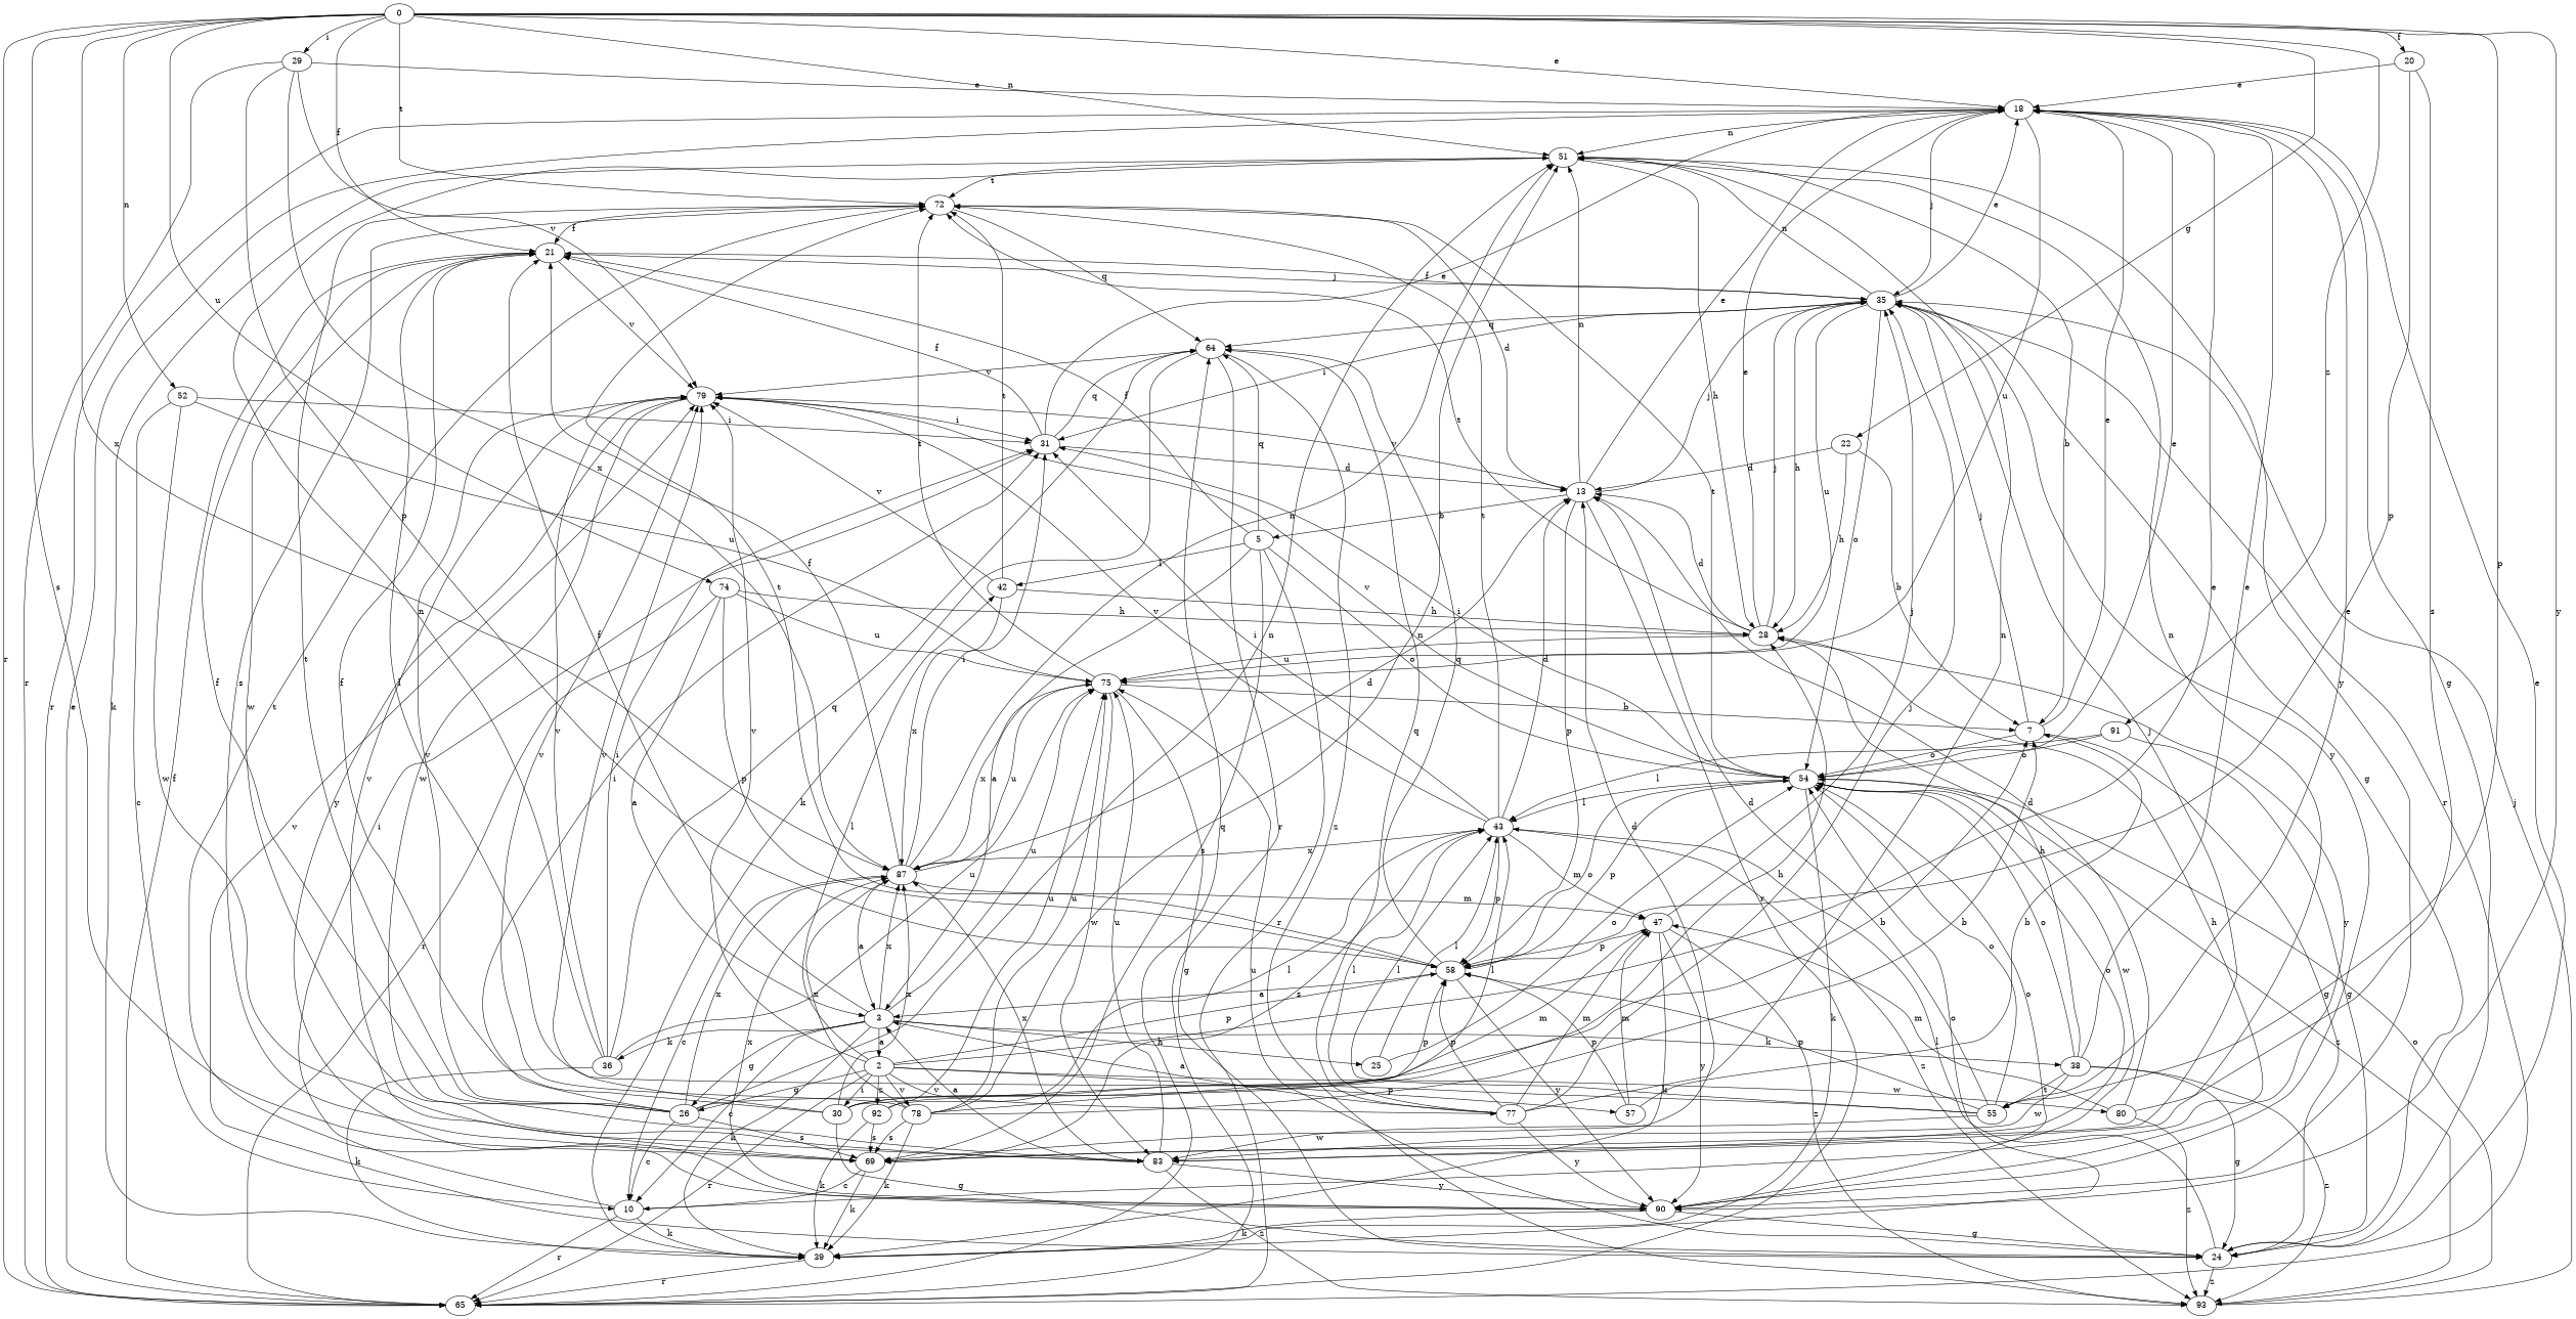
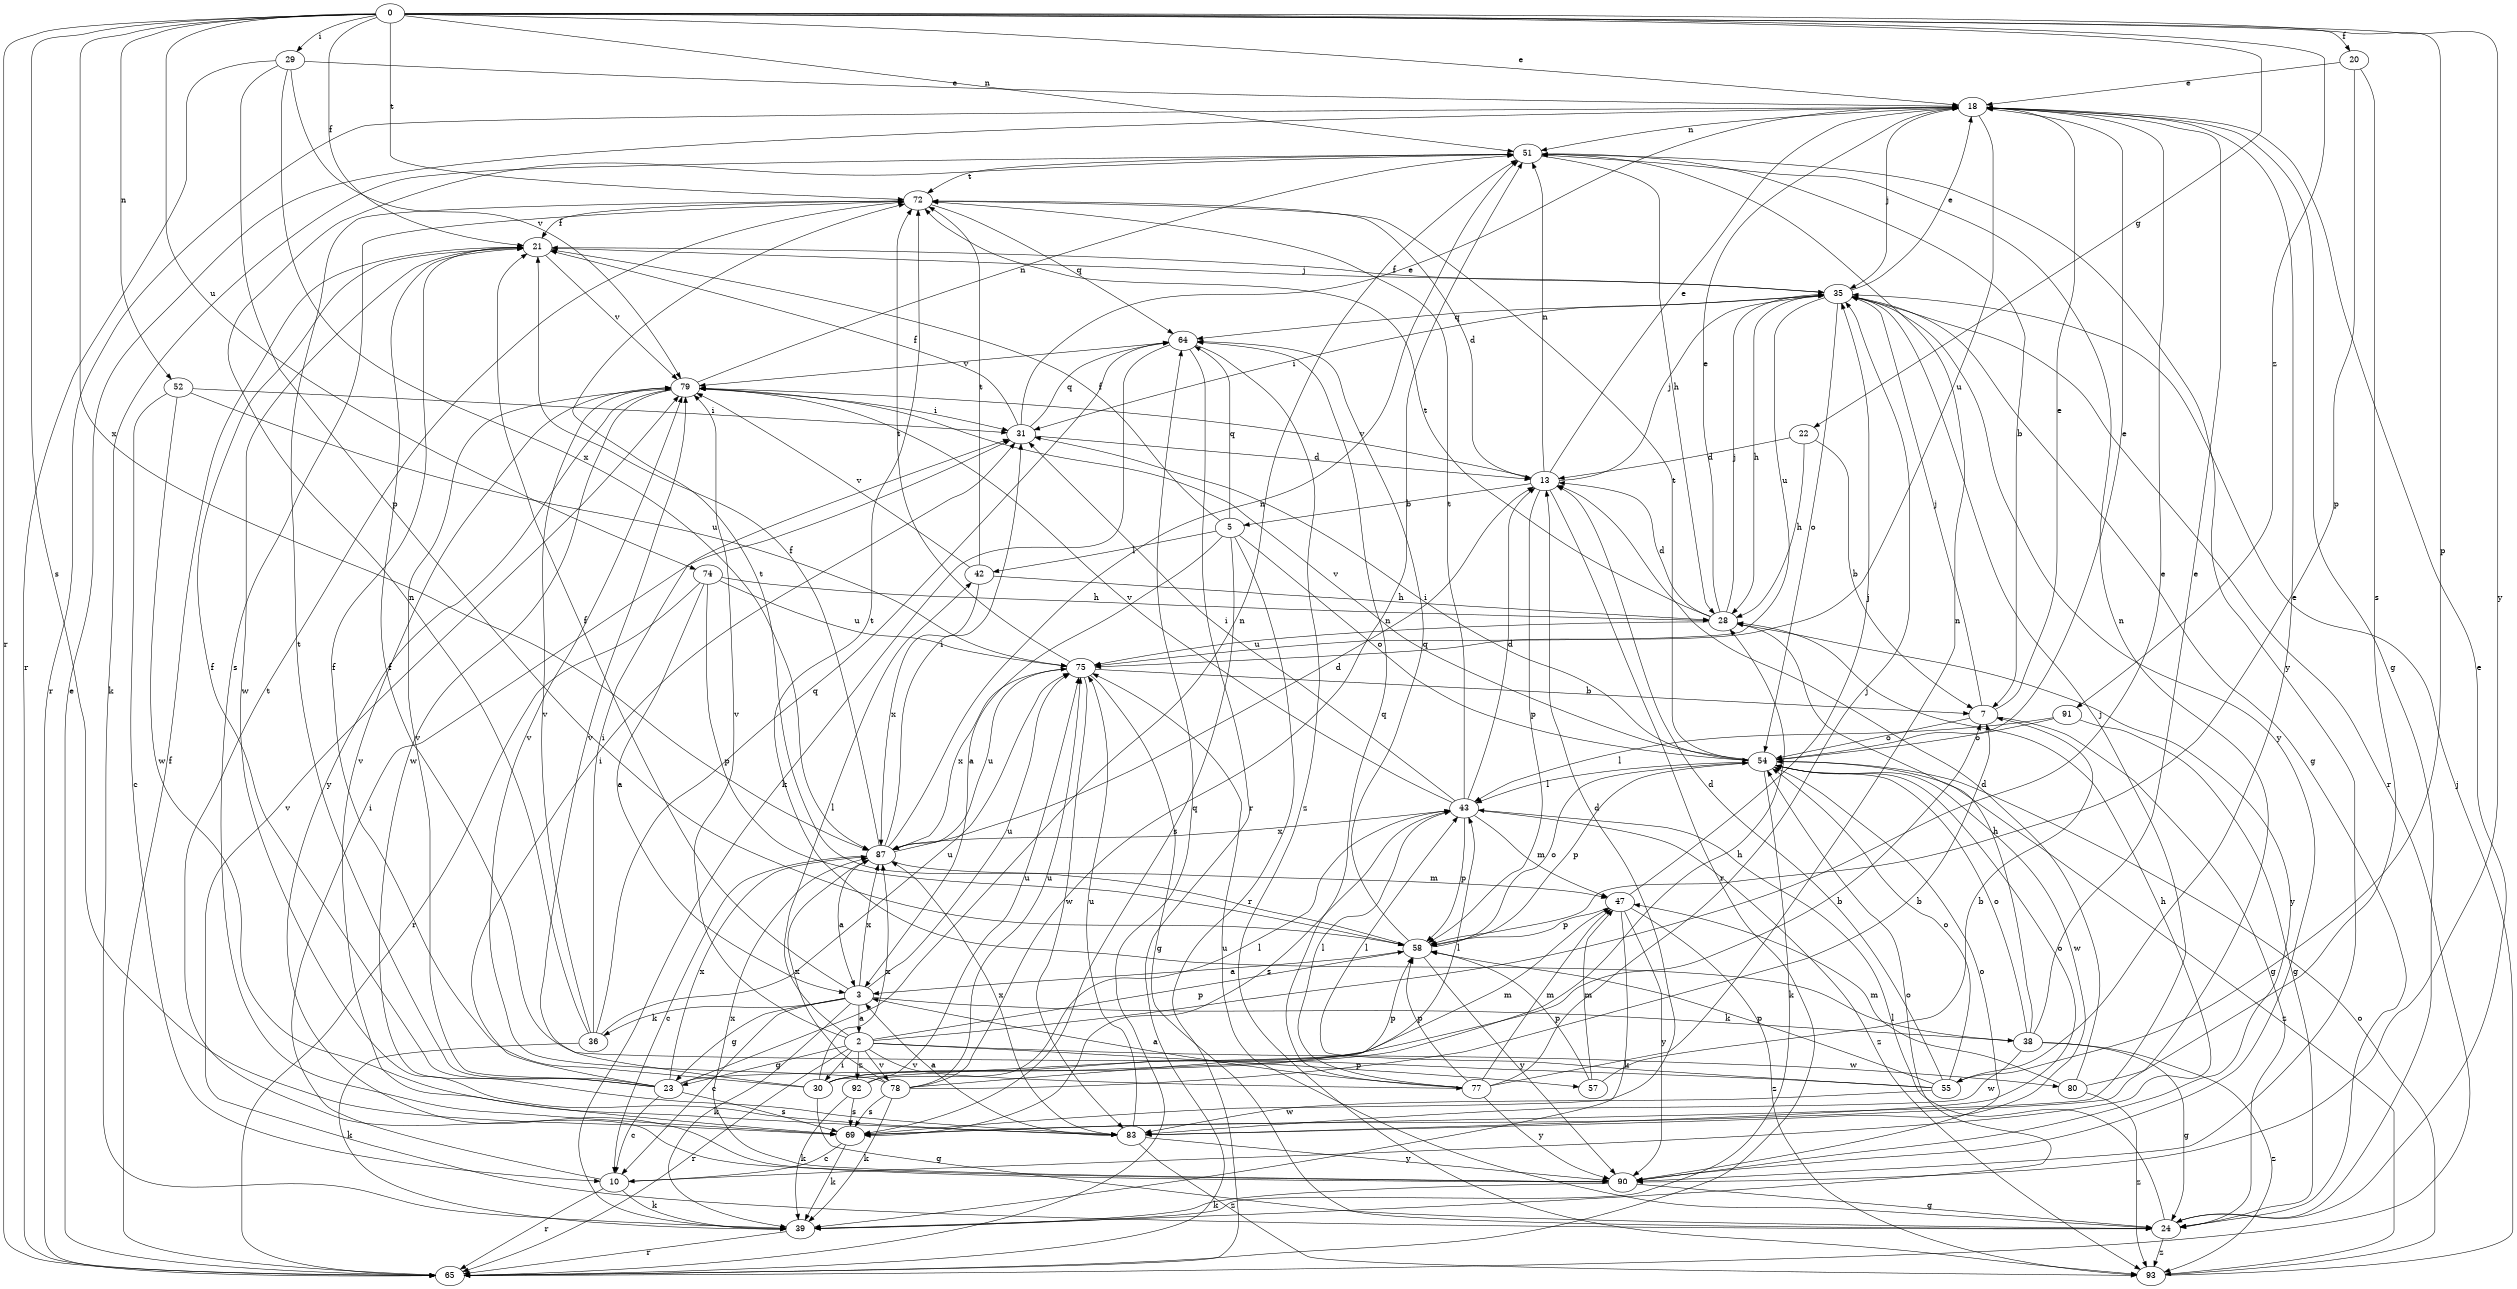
  strict digraph {
    0
    18
    20
    21
    22
    29
    n7 [label=52]
    51
    55
    65
    69
    72
    74
    87
    90
    91
    75
    24
    35
    58
    79
    83
    7
    28
    13
    10
    31
    39
    54
    43
    n31 [label=64]
    3
    47
    2
-   23 [label=26]
+   23
    30
    42
    57
    77
    78
    80
    92
    93
-   25
    36
    38
    5
    0 -> 18 [label=e]
    0 -> 20 [label=f]
    0 -> 21 [label=f]
    0 -> 22 [label=g]
    0 -> 29 [label=i]
    0 -> n7 [label=n]
    0 -> 51 [label=n]
    0 -> 55 [label=p]
    0 -> 65 [label=r]
    0 -> 69 [label=s]
    0 -> 72 [label=t]
    0 -> 74 [label=u]
    0 -> 87 [label=x]
    0 -> 90 [label=y]
    0 -> 91 [label=z]
    18 -> 51 [label=n]
    18 -> 65 [label=r]
    18 -> 75 [label=u]
    18 -> 24 [label=g]
    18 -> 35 [label=j]
    20 -> 18 [label=e]
    20 -> 69 [label=s]
    20 -> 58 [label=p]
    21 -> 35 [label=j]
    21 -> 79 [label=v]
    21 -> 83 [label=w]
    22 -> 7 [label=b]
    22 -> 28 [label=h]
    22 -> 13 [label=d]
    29 -> 18 [label=e]
    29 -> 65 [label=r]
    29 -> 87 [label=x]
    29 -> 58 [label=p]
    29 -> 79 [label=v]
    n7 -> 75 [label=u]
    n7 -> 83 [label=w]
    n7 -> 10 [label=c]
    n7 -> 31 [label=i]
    51 -> 72 [label=t]
    51 -> 90 [label=y]
    51 -> 7 [label=b]
    51 -> 28 [label=h]
    51 -> 39 [label=k]
    55 -> 18 [label=e]
-   55 -> 21 [label=l]
+   55 -> 21 [label=f]
    55 -> 58 [label=p]
    55 -> 83 [label=w]
    55 -> 13 [label=d]
    55 -> 54 [label=o]
    55 -> 43 [label=l]
    65 -> 18 [label=e]
    65 -> 21 [label=f]
    65 -> n31 [label=q]
    69 -> 35 [label=j]
    69 -> 79 [label=v]
    69 -> 13 [label=d]
    69 -> 10 [label=c]
    69 -> 39 [label=k]
    72 -> 21 [label=f]
    72 -> 69 [label=s]
    72 -> 13 [label=d]
    72 -> n31 [label=q]
    74 -> 65 [label=r]
    74 -> 75 [label=u]
    74 -> 58 [label=p]
    74 -> 28 [label=h]
    74 -> 3 [label=a]
    87 -> 21 [label=f]
    87 -> 51 [label=n]
    87 -> 75 [label=u]
    87 -> 13 [label=d]
    87 -> 10 [label=c]
    87 -> 31 [label=i]
    87 -> 3 [label=a]
    87 -> 47 [label=m]
    90 -> 72 [label=t]
    90 -> 87 [label=x]
    90 -> 24 [label=g]
    90 -> 39 [label=k]
    90 -> 54 [label=o]
    91 -> 24 [label=g]
    91 -> 54 [label=o]
    91 -> 43 [label=l]
    75 -> 72 [label=t]
    75 -> 87 [label=x]
    75 -> 24 [label=g]
    75 -> 83 [label=w]
    75 -> 7 [label=b]
    24 -> 18 [label=e]
    24 -> 75 [label=u]
    24 -> 79 [label=v]
    24 -> 43 [label=l]
    24 -> 93 [label=z]
    35 -> 18 [label=e]
    35 -> 21 [label=f]
-   35 -> 51 [label=n]
+   79 -> 51 [label=n]
    35 -> 65 [label=r]
    35 -> 90 [label=y]
    35 -> 75 [label=u]
    35 -> 24 [label=g]
    35 -> 28 [label=h]
    35 -> 31 [label=i]
    35 -> 54 [label=o]
    35 -> n31 [label=q]
    58 -> 72 [label=t]
    58 -> 90 [label=y]
    58 -> 54 [label=o]
    58 -> n31 [label=q]
    58 -> 3 [label=a]
    79 -> 90 [label=y]
    79 -> 83 [label=w]
    79 -> 31 [label=i]
    83 -> 87 [label=x]
    83 -> 90 [label=y]
    83 -> 75 [label=u]
    83 -> 54 [label=o]
    83 -> 3 [label=a]
    83 -> 93 [label=z]
    7 -> 18 [label=e]
    7 -> 24 [label=g]
    7 -> 35 [label=j]
    7 -> 54 [label=o]
    28 -> 18 [label=e]
    28 -> 72 [label=t]
    28 -> 90 [label=y]
    28 -> 75 [label=u]
    28 -> 35 [label=j]
    28 -> 13 [label=d]
    13 -> 18 [label=e]
    13 -> 51 [label=n]
    13 -> 65 [label=r]
    13 -> 35 [label=j]
    13 -> 58 [label=p]
    13 -> 79 [label=v]
    13 -> 5 [label=b]
    10 -> 65 [label=r]
    10 -> 28 [label=h]
    10 -> 31 [label=i]
    10 -> 39 [label=k]
    31 -> 18 [label=e]
    31 -> 21 [label=f]
    31 -> 13 [label=d]
    31 -> n31 [label=q]
    39 -> 65 [label=r]
    39 -> 54 [label=o]
    54 -> 18 [label=e]
    54 -> 72 [label=t]
    54 -> 58 [label=p]
    54 -> 79 [label=v]
    54 -> 83 [label=w]
    54 -> 31 [label=i]
    54 -> 39 [label=k]
    54 -> 43 [label=l]
    54 -> 93 [label=z]
    43 -> 69 [label=s]
    43 -> 72 [label=t]
    43 -> 87 [label=x]
    43 -> 58 [label=p]
    43 -> 79 [label=v]
    43 -> 13 [label=d]
    43 -> 31 [label=i]
    43 -> 47 [label=m]
    43 -> 93 [label=z]
    n31 -> 65 [label=r]
    n31 -> 79 [label=v]
    n31 -> 39 [label=k]
    n31 -> 93 [label=z]
    3 -> 21 [label=f]
    3 -> 87 [label=x]
    3 -> 75 [label=u]
    3 -> 10 [label=c]
    3 -> 39 [label=k]
    3 -> 2 [label=a]
    3 -> 23 [label=g]
-   3 -> 25 [label=h]
    3 -> 36 [label=k]
    3 -> 38 [label=k]
    47 -> 90 [label=y]
    47 -> 35 [label=j]
    47 -> 58 [label=p]
    47 -> 39 [label=k]
    47 -> 93 [label=z]
    2 -> 18 [label=e]
    2 -> 65 [label=r]
    2 -> 58 [label=p]
    2 -> 79 [label=v]
    2 -> 23 [label=g]
    2 -> 30 [label=i]
    2 -> 42 [label=l]
    2 -> 57 [label=p]
    2 -> 77 [label=v]
    2 -> 78 [label=v]
    2 -> 80 [label=w]
    2 -> 92 [label=z]
    23 -> 21 [label=f]
    23 -> 51 [label=n]
    23 -> 69 [label=s]
    23 -> 72 [label=t]
    23 -> 87 [label=x]
    23 -> 79 [label=v]
    23 -> 7 [label=b]
    23 -> 10 [label=c]
    23 -> 31 [label=i]
    30 -> 21 [label=f]
    30 -> 87 [label=x]
    30 -> 24 [label=g]
    30 -> 79 [label=v]
    30 -> 28 [label=h]
    30 -> 43 [label=l]
    30 -> 47 [label=m]
    42 -> 72 [label=t]
    42 -> 87 [label=x]
    42 -> 79 [label=v]
    42 -> 28 [label=h]
    57 -> 58 [label=p]
    57 -> 7 [label=b]
    57 -> 47 [label=m]
    77 -> 51 [label=n]
    77 -> 90 [label=y]
    77 -> 35 [label=j]
    77 -> 58 [label=p]
    77 -> 43 [label=l]
    77 -> n31 [label=q]
    77 -> 3 [label=a]
    77 -> 47 [label=m]
    78 -> 51 [label=n]
    78 -> 69 [label=s]
    78 -> 87 [label=x]
    78 -> 75 [label=u]
    78 -> 58 [label=p]
    78 -> 79 [label=v]
    78 -> 7 [label=b]
    78 -> 39 [label=k]
    80 -> 51 [label=n]
    80 -> 13 [label=d]
    80 -> 47 [label=m]
    80 -> 93 [label=z]
    92 -> 69 [label=s]
    92 -> 75 [label=u]
    92 -> 39 [label=k]
    92 -> 43 [label=l]
    93 -> 35 [label=j]
    93 -> 54 [label=o]
-   25 -> 54 [label=o]
-   25 -> 43 [label=l]
    36 -> 51 [label=n]
    36 -> 75 [label=u]
    36 -> 79 [label=v]
    36 -> 31 [label=i]
    36 -> 39 [label=k]
    36 -> n31 [label=q]
    38 -> 18 [label=e]
-   38 -> 55 [label=t]
+   38 -> 72 [label=t]
    38 -> 24 [label=g]
    38 -> 83 [label=w]
    38 -> 28 [label=h]
    38 -> 54 [label=o]
    38 -> 93 [label=z]
    5 -> 21 [label=f]
    5 -> 65 [label=r]
    5 -> 69 [label=s]
    5 -> 54 [label=o]
    5 -> n31 [label=q]
    5 -> 3 [label=a]
    5 -> 42 [label=l]
  }
